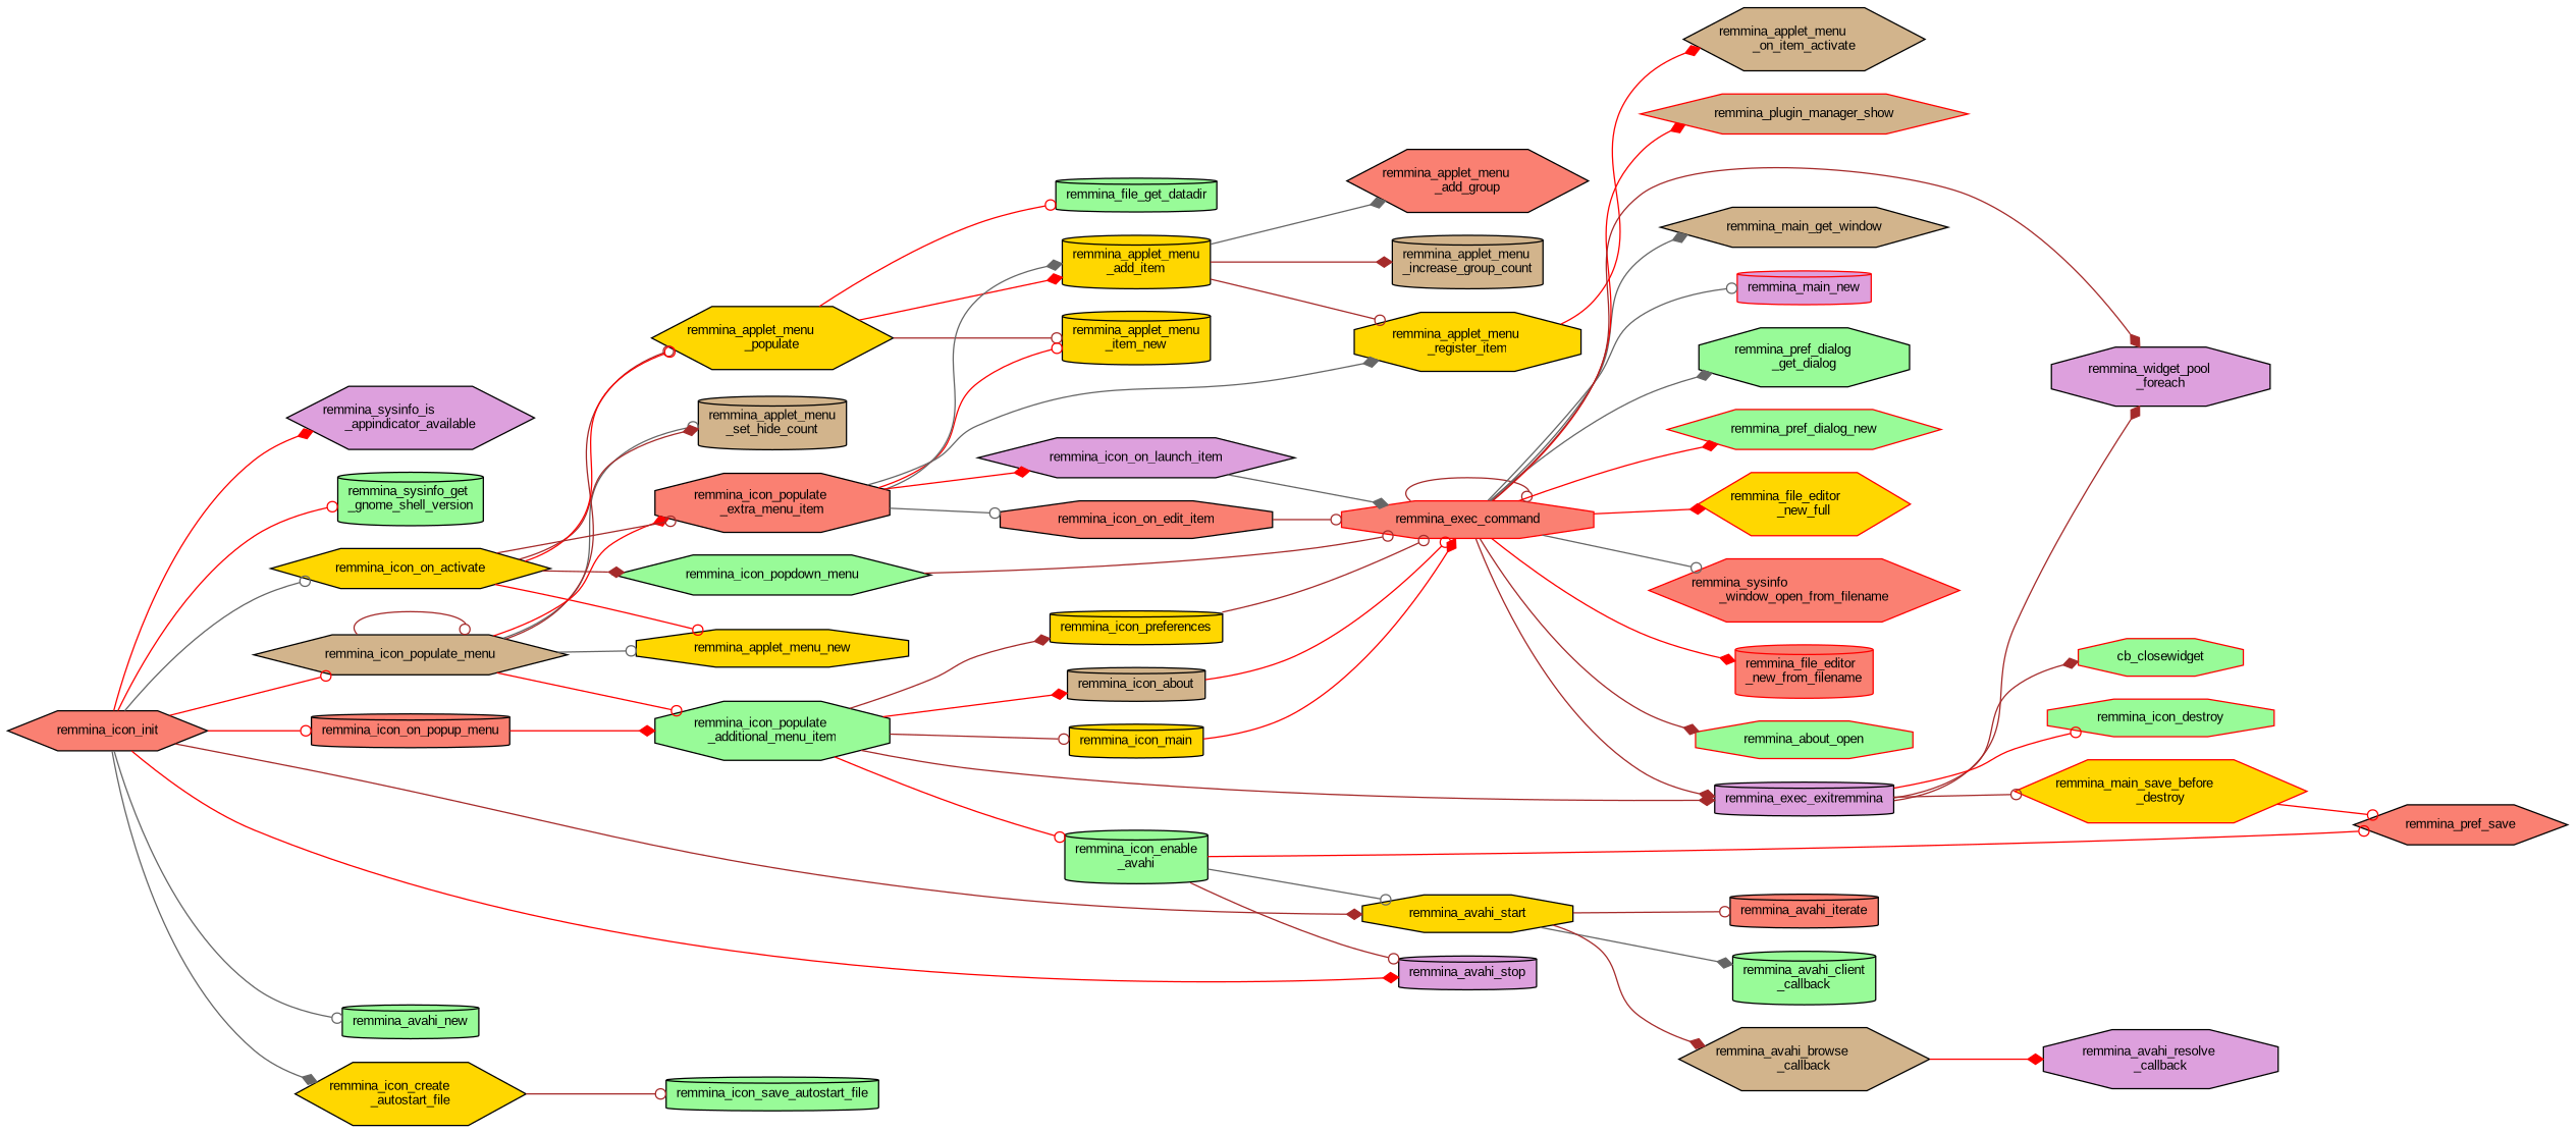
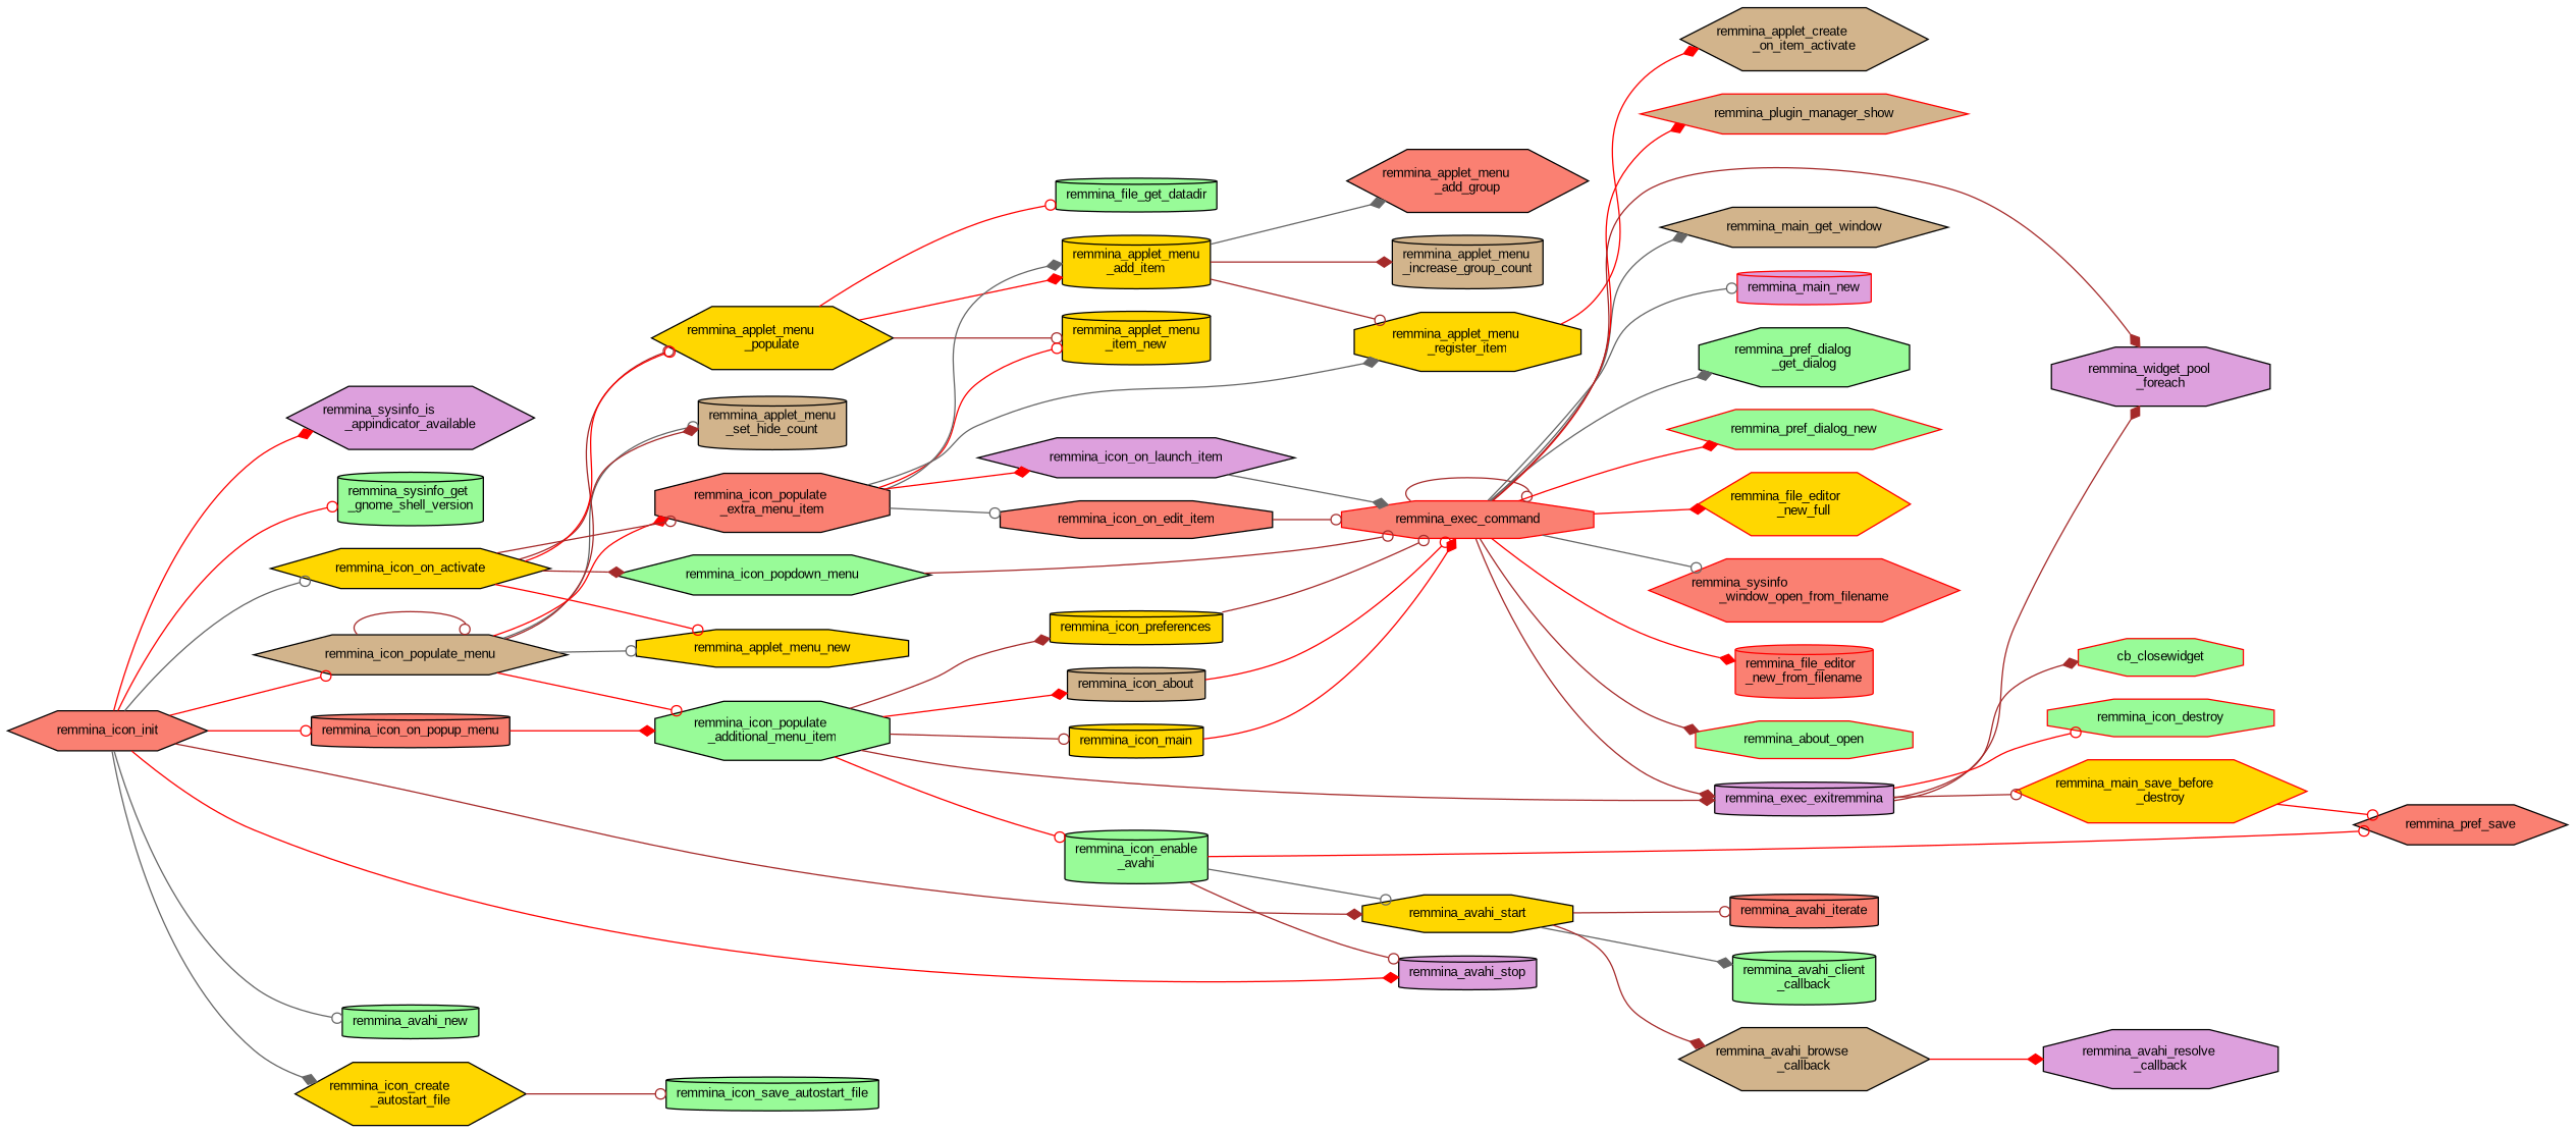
  digraph {
    fontname="Liberation Sans"
    rankdir=LR
    node [color=black fillcolor=palegreen fontname="Liberation Sans" fontsize=10 shape=cylinder style=filled]
    edge [arrowhead=odot color=red fontname="Liberation Sans" fontsize=10 labelfontname=Helvetica labelfontsize=10 style=solid]
    n1 [fillcolor=salmon fontcolor=black height=0.2 label=remmina_icon_init shape=hexagon width=0.4]
    n2 [fillcolor=plum height=0.2 label="remmina_sysinfo_is\l_appindicator_available" shape=hexagon width=0.4]
    n3 [height=0.2 label="remmina_sysinfo_get\l_gnome_shell_version" width=0.4]
    n4 [fillcolor=tan height=0.2 label=remmina_icon_populate_menu shape=hexagon width=0.4]
    n5 [fillcolor=gold height=0.2 label=remmina_avahi_start shape=octagon width=0.4]
    n6 [fillcolor=plum height=0.2 label=remmina_avahi_stop width=0.4]
    n7 [fillcolor=salmon height=0.2 label=remmina_icon_on_popup_menu width=0.4]
    n8 [fillcolor=gold height=0.2 label=remmina_icon_on_activate shape=hexagon width=0.4]
    n9 [height=0.2 label=remmina_avahi_new width=0.4]
    n10 [fillcolor=gold height=0.2 label="remmina_icon_create\l_autostart_file" shape=hexagon width=0.4]
    n11 [fillcolor=gold height=0.2 label=remmina_applet_menu_new shape=octagon width=0.4]
    n12 [fillcolor=tan height=0.2 label="remmina_applet_menu\l_set_hide_count" width=0.4]
    n13 [fillcolor=gold height=0.2 label="remmina_applet_menu\l_populate" shape=hexagon width=0.4]
    n14 [fillcolor=salmon height=0.2 label="remmina_icon_populate\l_extra_menu_item" shape=octagon width=0.4]
    n15 [height=0.2 label="remmina_icon_populate\l_additional_menu_item" shape=octagon width=0.4]
    n16 [height=0.2 label="remmina_avahi_client\l_callback" width=0.4]
    n17 [fillcolor=tan height=0.2 label="remmina_avahi_browse\l_callback" shape=hexagon width=0.4]
    n18 [fillcolor=salmon height=0.2 label=remmina_avahi_iterate width=0.4]
    n19 [height=0.2 label=remmina_icon_popdown_menu shape=hexagon width=0.4]
    n20 [height=0.2 label=remmina_icon_save_autostart_file width=0.4]
    n21 [height=0.2 label=remmina_file_get_datadir width=0.4]
    n22 [fillcolor=gold height=0.2 label="remmina_applet_menu\l_item_new" width=0.4]
    n23 [fillcolor=gold height=0.2 label="remmina_applet_menu\l_add_item" width=0.4]
    n24 [fillcolor=gold height=0.2 label="remmina_applet_menu\l_register_item" shape=octagon width=0.4]
    n25 [fillcolor=plum height=0.2 label=remmina_icon_on_launch_item shape=hexagon width=0.4]
    n26 [fillcolor=salmon height=0.2 label=remmina_icon_on_edit_item shape=octagon width=0.4]
    n27 [fillcolor=plum height=0.2 label=remmina_exec_exitremmina width=0.4]
    n28 [fillcolor=gold height=0.2 label=remmina_icon_main width=0.4]
    n29 [fillcolor=gold height=0.2 label=remmina_icon_preferences width=0.4]
    n30 [fillcolor=tan height=0.2 label=remmina_icon_about width=0.4]
    n31 [height=0.2 label="remmina_icon_enable\l_avahi" width=0.4]
    n32 [fillcolor=salmon height=0.2 label="remmina_applet_menu\l_add_group" shape=hexagon width=0.4]
    n33 [fillcolor=tan height=0.2 label="remmina_applet_menu\l_increase_group_count" width=0.4]
-   n34 [fillcolor=tan height=0.2 label="remmina_applet_menu\l_on_item_activate" shape=hexagon width=0.4]
+   n34 [fillcolor=tan height=0.2 label="remmina_applet_create\l_on_item_activate" shape=hexagon width=0.4]
    n35 [color=red fillcolor=salmon height=0.2 label=remmina_exec_command shape=octagon width=0.4]
    n36 [fillcolor=tan height=0.2 label=remmina_main_get_window shape=hexagon width=0.4]
    n37 [color=red fillcolor=plum height=0.2 label=remmina_main_new width=0.4]
    n38 [height=0.2 label="remmina_pref_dialog\l_get_dialog" shape=octagon width=0.4]
    n39 [color=red height=0.2 label=remmina_pref_dialog_new shape=hexagon width=0.4]
    n40 [color=red fillcolor=gold height=0.2 label="remmina_file_editor\l_new_full" shape=hexagon width=0.4]
    n41 [color=red fillcolor=salmon height=0.2 label="remmina_sysinfo\l_window_open_from_filename" shape=hexagon width=0.4]
    n42 [color=red fillcolor=salmon height=0.2 label="remmina_file_editor\l_new_from_filename" width=0.4]
    n43 [color=red height=0.2 label=remmina_about_open shape=octagon width=0.4]
    n44 [color=red fillcolor=tan height=0.2 label=remmina_plugin_manager_show shape=hexagon width=0.4]
    n45 [fillcolor=plum height=0.2 label="remmina_widget_pool\l_foreach" shape=octagon width=0.4]
    n46 [color=red fillcolor=gold height=0.2 label="remmina_main_save_before\l_destroy" shape=hexagon width=0.4]
    n47 [color=red height=0.2 label=cb_closewidget shape=octagon width=0.4]
    n48 [color=red height=0.2 label=remmina_icon_destroy shape=octagon width=0.4]
    n49 [fillcolor=salmon height=0.2 label=remmina_pref_save shape=hexagon width=0.4]
    n50 [fillcolor=plum height=0.2 label="remmina_avahi_resolve\l_callback" shape=octagon width=0.4]
    n1 -> n2 [arrowhead=diamond]
    n1 -> n3
    n1 -> n4
    n1 -> n5 [arrowhead=diamond color=brown]
    n1 -> n6 [arrowhead=diamond]
    n1 -> n7
    n1 -> n8 [color=gray40]
    n1 -> n9 [color=gray40]
    n1 -> n10 [arrowhead=diamond color=gray40]
    n4 -> n4 [color=brown]
    n4 -> n11 [color=gray40]
    n4 -> n12 [color=gray40]
    n4 -> n13 [color=brown]
    n4 -> n14 [arrowhead=diamond]
    n4 -> n15
    n5 -> n16 [arrowhead=diamond color=gray40]
    n5 -> n17 [arrowhead=diamond color=brown]
    n5 -> n18 [color=brown]
    n7 -> n15 [arrowhead=diamond]
    n8 -> n11
    n8 -> n12 [arrowhead=diamond color=brown]
    n8 -> n13
    n8 -> n14 [color=brown]
    n8 -> n19 [arrowhead=diamond color=brown]
    n10 -> n20 [color=brown]
    n13 -> n21
    n13 -> n22 [color=brown]
    n13 -> n23 [arrowhead=diamond]
    n14 -> n22
    n14 -> n23 [arrowhead=diamond color=gray40]
    n14 -> n24 [arrowhead=diamond color=gray40]
    n14 -> n25 [arrowhead=diamond]
    n14 -> n26 [color=gray40]
    n15 -> n27 [arrowhead=diamond color=brown]
    n15 -> n28 [color=brown]
    n15 -> n29 [arrowhead=diamond color=brown]
    n15 -> n30 [arrowhead=diamond]
    n15 -> n31
    n17 -> n50 [arrowhead=diamond]
    n19 -> n35 [color=brown]
    n23 -> n24 [color=brown]
    n23 -> n32 [arrowhead=diamond color=gray40]
    n23 -> n33 [arrowhead=diamond color=brown]
    n24 -> n34 [arrowhead=diamond]
    n25 -> n35 [arrowhead=diamond color=gray40]
    n26 -> n35 [color=brown]
    n27 -> n45 [arrowhead=diamond color=brown]
    n27 -> n46 [color=brown]
    n27 -> n47 [arrowhead=diamond color=brown]
    n27 -> n48
    n28 -> n35 [arrowhead=diamond]
    n29 -> n35 [color=brown]
    n30 -> n35
    n31 -> n5 [color=gray40]
    n31 -> n6 [color=brown]
    n31 -> n49
    n35 -> n27 [arrowhead=diamond color=brown]
    n35 -> n35 [color=brown]
    n35 -> n36 [arrowhead=diamond color=gray40]
    n35 -> n37 [color=gray40]
    n35 -> n38 [arrowhead=diamond color=gray40]
    n35 -> n39 [arrowhead=diamond]
    n35 -> n40 [arrowhead=diamond]
    n35 -> n41 [color=gray40]
    n35 -> n42 [arrowhead=diamond]
    n35 -> n43 [arrowhead=diamond color=brown]
    n35 -> n44 [arrowhead=diamond]
    n35 -> n45 [arrowhead=diamond color=brown]
    n46 -> n49
  }
